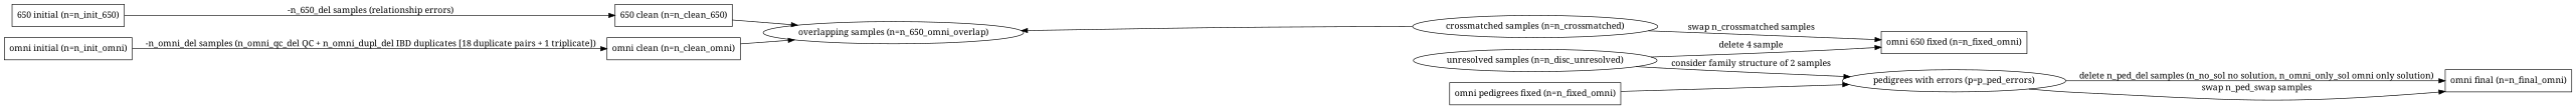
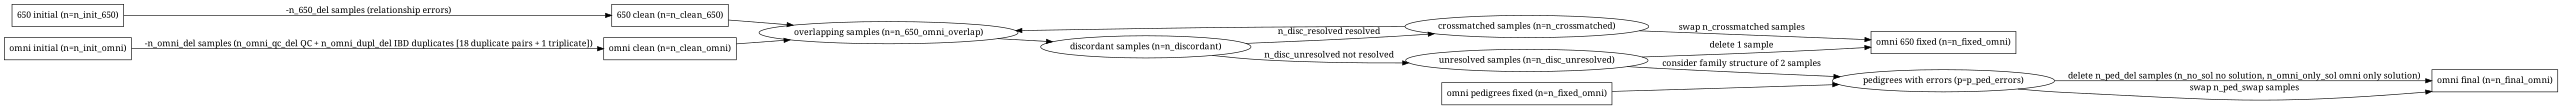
  digraph {
    fontname="Noto Serif"
    rankdir=LR
    node [fontname="Noto Serif" shape=box]
    edge [fontname="Noto Serif"]
    n1 [label="650 initial (n=n_init_650)"]
    n2 [label="650 clean (n=n_clean_650)"]
    n3 [label="overlapping samples (n=n_650_omni_overlap)" shape=""]
    n4 [label="omni initial (n=n_init_omni)"]
    n5 [label="omni clean (n=n_clean_omni)"]
+   n6 [label="discordant samples (n=n_discordant)" shape=""]
    n7 [label="crossmatched samples (n=n_crossmatched)" shape=""]
    n8 [label="unresolved samples (n=n_disc_unresolved)" shape=""]
    n9 [label="omni 650 fixed (n=n_fixed_omni)"]
    n10 [label="pedigrees with errors (p=p_ped_errors)" shape=""]
    n11 [label="omni final (n=n_final_omni)"]
    n12 [label="omni pedigrees fixed (n=n_fixed_omni)"]
    n1 -> n2 [label=" -n_650_del samples (relationship errors)"]
    n2 -> n3
+   n3 -> n6
    n4 -> n5 [label=" -n_omni_del samples (n_omni_qc_del QC + n_omni_dupl_del IBD duplicates [18 duplicate pairs + 1 triplicate])"]
    n5 -> n3
+   n6 -> n7 [label=" n_disc_resolved resolved"]
+   n6 -> n8 [label=" n_disc_unresolved not resolved"]
    n7 -> n3
    n7 -> n9 [label=" swap n_crossmatched samples"]
-   n8 -> n9 [label=" delete 4 sample"]
+   n8 -> n9 [label=" delete 1 sample"]
    n8 -> n10 [label=" consider family structure of 2 samples"]
    n10 -> n11 [label=" delete n_ped_del samples (n_no_sol no solution, n_omni_only_sol omni only solution)"]
    n10 -> n11 [label=" swap n_ped_swap samples"]
    n12 -> n10
  }
